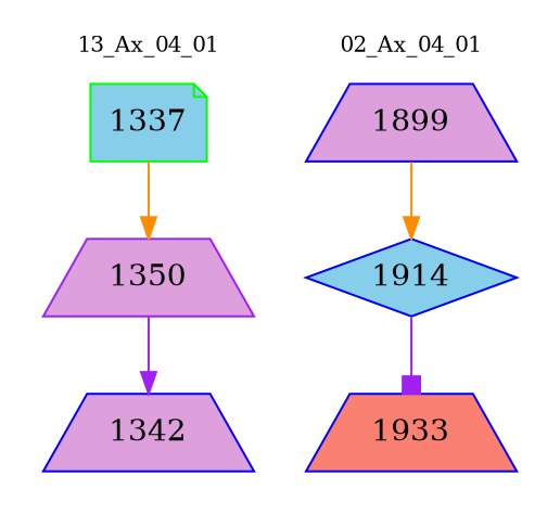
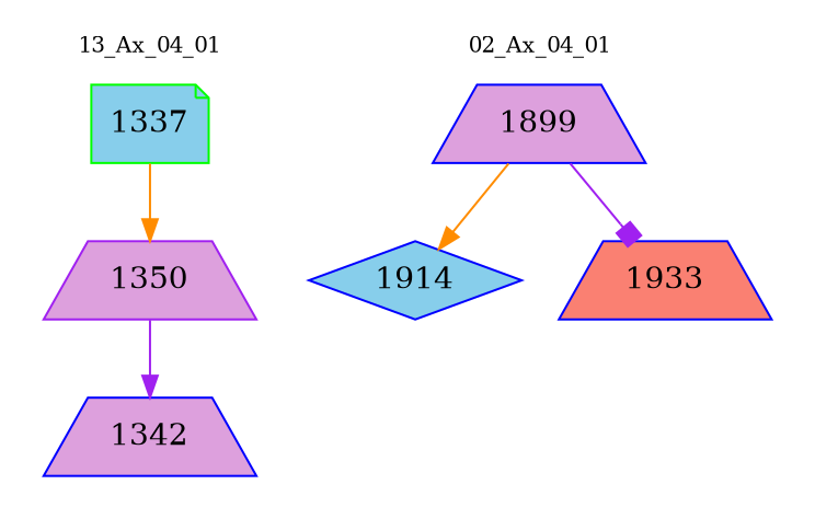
  digraph {
    node [color=blue fillcolor=plum shape=trapezium style=filled]
    edge [arrowhead=normal color=darkorange]
    n1 [color=green fillcolor=skyblue label=1337 shape=note]
    n2 [label=1342]
    n3 [color=purple label=1350]
    n4 [label=1899]
    n5 [fillcolor=skyblue label=1914 shape=diamond]
    n6 [fillcolor=salmon label=1933]
    subgraph cluster_1 {
      color=white
      fontsize=10
      label="13_Ax_04_01"
      n1
      n2
      n3
    }
    subgraph cluster_2 {
      color=white
      fontsize=10
      label="02_Ax_04_01"
      n4
      n5
      n6
    }
    n1 -> n3
    n3 -> n2 [color=purple]
    n4 -> n5
-   n5 -> n6 [arrowhead=box color=purple]
+   n4 -> n6 [arrowhead=box color=purple]
  }
